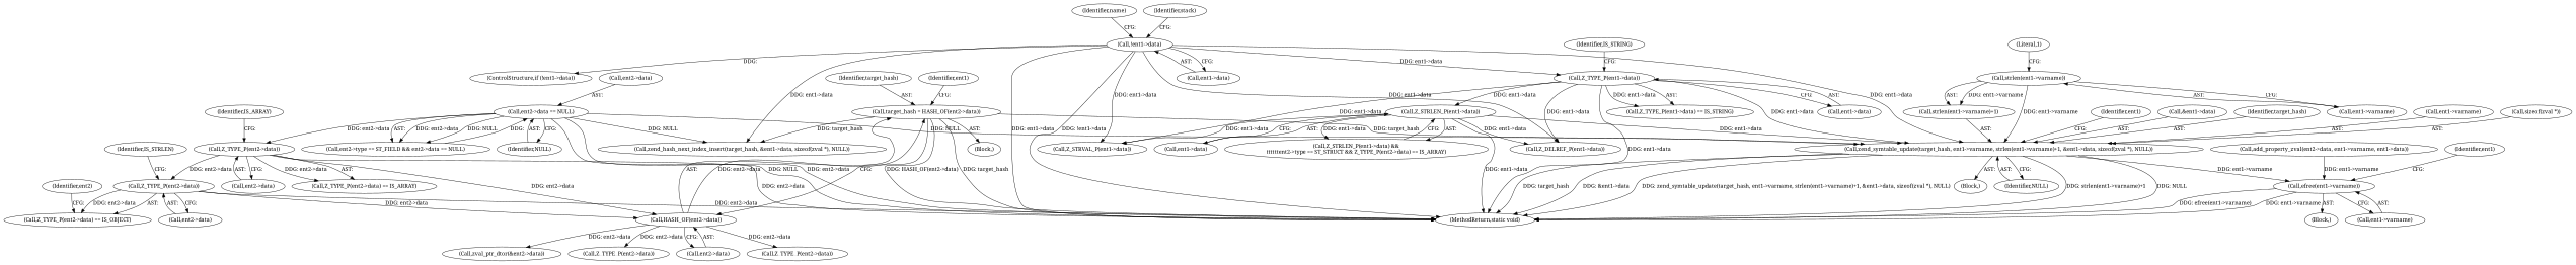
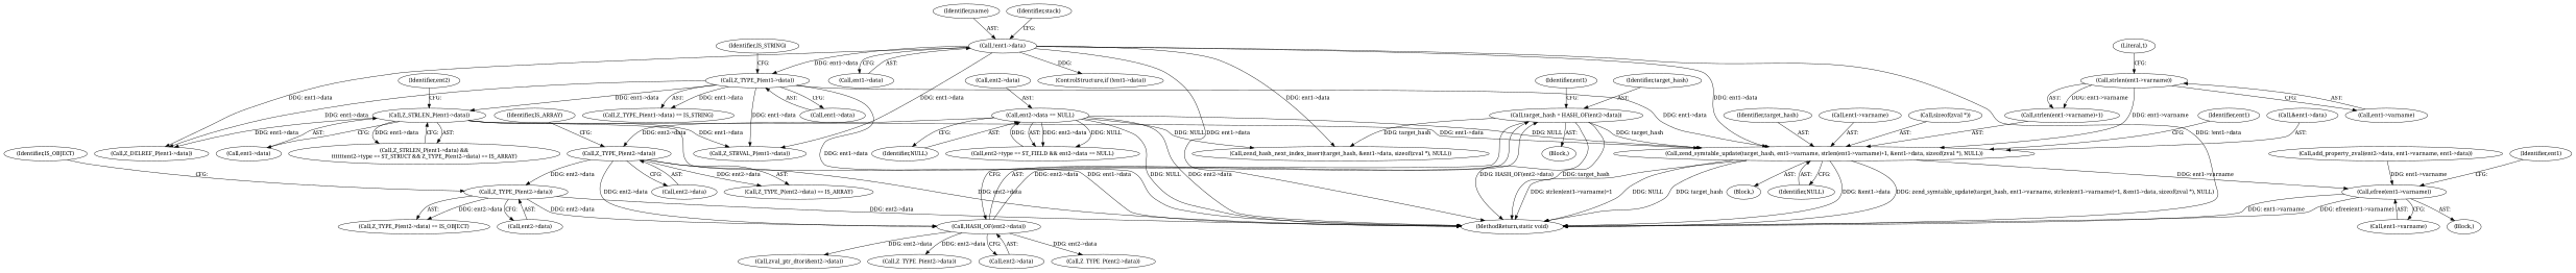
  digraph {
    fontname="Noto Serif"
    node [fontname="Noto Serif"]
    edge [fontname="Noto Serif"]
    n1 [label="(Call,zend_symtable_update(target_hash, ent1->varname, strlen(ent1->varname)+1, &ent1->data, sizeof(zval *), NULL))"]
    n2 [label="(Call,efree(ent1->varname))"]
    n3 [label="(MethodReturn,static void)"]
    n4 [label="(Block,)"]
    n5 [label="(Identifier,NULL)"]
    n6 [label="(Block,)"]
    n7 [label="(Call,ent1->varname)"]
    n8 [label="(Call,target_hash = HASH_OF(ent2->data))"]
    n9 [label="(Call,HASH_OF(ent2->data))"]
    n10 [label="(Block,)"]
    n11 [label="(Call,zend_hash_next_index_insert(target_hash, &ent1->data, sizeof(zval *), NULL))"]
    n12 [label="(Call,zval_ptr_dtor(&ent2->data))"]
    n13 [label="(Call,Z_TYPE_P(ent2->data))"]
    n14 [label="(Call,ent2->data)"]
    n15 [label="(Call,Z_TYPE_P(ent2->data))"]
    n16 [label="(Call,Z_TYPE_P(ent2->data))"]
    n17 [label="(Call,Z_TYPE_P(ent2->data) == IS_OBJECT)"]
    n18 [label="(Call,ent2->data)"]
    n19 [label="(Call,Z_TYPE_P(ent2->data))"]
    n20 [label="(Call,Z_TYPE_P(ent2->data) == IS_ARRAY)"]
    n21 [label="(Call,ent2->data)"]
    n22 [label="(Call,ent2->data == NULL)"]
    n23 [label="(Identifier,NULL)"]
    n24 [label="(Call,ent2->type == ST_FIELD && ent2->data == NULL)"]
    n25 [label="(Call,strlen(ent1->varname))"]
    n26 [label="(Call,strlen(ent1->varname)+1)"]
    n27 [label="(Call,ent1->varname)"]
    n28 [label="(Call,!ent1->data)"]
    n29 [label="(Call,Z_TYPE_P(ent1->data))"]
    n30 [label="(Call,ent1->data)"]
    n31 [label="(Call,Z_STRVAL_P(ent1->data))"]
    n32 [label="(Call,Z_DELREF_P(ent1->data))"]
    n33 [label="(ControlStructure,if (!ent1->data))"]
    n34 [label="(Call,Z_STRLEN_P(ent1->data))"]
    n35 [label="(Call,Z_TYPE_P(ent1->data) == IS_STRING)"]
    n36 [label="(Call,ent1->data)"]
    n37 [label="(Call,ent1->data)"]
    n38 [label="(Call,Z_STRLEN_P(ent1->data) &&\n\t\t\t\t\t\tent2->type == ST_STRUCT && Z_TYPE_P(ent2->data) == IS_ARRAY)"]
    n39 [label="(Identifier,target_hash)"]
    n40 [label="(Call,ent1->varname)"]
    n41 [label="(Identifier,ent1)"]
    n42 [label="(Identifier,name)"]
-   n43 [label="(Identifier,IS_STRLEN)"]
+   n43 [label="(Identifier,IS_OBJECT)"]
    n44 [label="(Identifier,IS_ARRAY)"]
    n45 [label="(Call,add_property_zval(ent2->data, ent1->varname, ent1->data))"]
    n46 [label="(Identifier,stack)"]
    n47 [label="(Call,ent2->data)"]
    n48 [label="(Call,sizeof(zval *))"]
    n49 [label="(Identifier,IS_STRING)"]
    n50 [label="(Identifier,ent2)"]
    n51 [label="(Literal,1)"]
    n52 [label="(Identifier,ent1)"]
    n53 [label="(Identifier,ent1)"]
    n54 [label="(Identifier,target_hash)"]
    n55 [label="(Call,&ent1->data)"]
    n1 -> n2 [label="DDG: ent1->varname"]
    n1 -> n3 [label="DDG: NULL"]
    n1 -> n3 [label="DDG: target_hash"]
    n1 -> n3 [label="DDG: &ent1->data"]
    n1 -> n3 [label="DDG: zend_symtable_update(target_hash, ent1->varname, strlen(ent1->varname)+1, &ent1->data, sizeof(zval *), NULL)"]
    n1 -> n3 [label="DDG: strlen(ent1->varname)+1"]
    n1 -> n4 [label="AST: "]
    n1 -> n5 [label="CFG: "]
    n2 -> n3 [label="DDG: efree(ent1->varname)"]
    n2 -> n3 [label="DDG: ent1->varname"]
    n2 -> n6 [label="AST: "]
    n2 -> n7 [label="CFG: "]
    n5 -> n1 [label="AST: "]
    n7 -> n2 [label="AST: "]
    n8 -> n1 [label="DDG: target_hash"]
    n8 -> n3 [label="DDG: target_hash"]
    n8 -> n3 [label="DDG: HASH_OF(ent2->data)"]
    n8 -> n9 [label="CFG: "]
    n8 -> n10 [label="AST: "]
    n8 -> n11 [label="DDG: target_hash"]
    n9 -> n8 [label="AST: "]
    n9 -> n8 [label="DDG: ent2->data"]
    n9 -> n12 [label="DDG: ent2->data"]
    n9 -> n13 [label="DDG: ent2->data"]
    n9 -> n14 [label="CFG: "]
    n9 -> n15 [label="DDG: ent2->data"]
    n14 -> n9 [label="AST: "]
    n16 -> n3 [label="DDG: ent2->data"]
    n16 -> n9 [label="DDG: ent2->data"]
    n16 -> n17 [label="AST: "]
    n16 -> n17 [label="DDG: ent2->data"]
    n16 -> n18 [label="CFG: "]
    n18 -> n16 [label="AST: "]
    n19 -> n3 [label="DDG: ent2->data"]
    n19 -> n9 [label="DDG: ent2->data"]
    n19 -> n16 [label="DDG: ent2->data"]
    n19 -> n20 [label="AST: "]
    n19 -> n20 [label="DDG: ent2->data"]
    n19 -> n21 [label="CFG: "]
    n21 -> n19 [label="AST: "]
    n22 -> n1 [label="DDG: NULL"]
    n22 -> n3 [label="DDG: ent2->data"]
    n22 -> n3 [label="DDG: NULL"]
    n22 -> n11 [label="DDG: NULL"]
    n22 -> n19 [label="DDG: ent2->data"]
    n22 -> n23 [label="CFG: "]
    n22 -> n24 [label="AST: "]
    n22 -> n24 [label="DDG: ent2->data"]
    n22 -> n24 [label="DDG: NULL"]
    n23 -> n22 [label="AST: "]
    n24 -> n22 [label="DDG: "]
    n25 -> n1 [label="DDG: ent1->varname"]
    n25 -> n26 [label="AST: "]
    n25 -> n26 [label="DDG: ent1->varname"]
    n25 -> n27 [label="CFG: "]
    n26 -> n1 [label="AST: "]
    n27 -> n25 [label="AST: "]
    n28 -> n1 [label="DDG: ent1->data"]
    n28 -> n3 [label="DDG: ent1->data"]
    n28 -> n3 [label="DDG: !ent1->data"]
    n28 -> n11 [label="DDG: ent1->data"]
    n28 -> n29 [label="DDG: ent1->data"]
    n28 -> n30 [label="CFG: "]
    n28 -> n31 [label="DDG: ent1->data"]
    n28 -> n32 [label="DDG: ent1->data"]
    n28 -> n33 [label="DDG: "]
    n29 -> n1 [label="DDG: ent1->data"]
    n29 -> n3 [label="DDG: ent1->data"]
    n29 -> n31 [label="DDG: ent1->data"]
    n29 -> n32 [label="DDG: ent1->data"]
    n29 -> n34 [label="DDG: ent1->data"]
    n29 -> n35 [label="AST: "]
    n29 -> n35 [label="DDG: ent1->data"]
    n29 -> n36 [label="CFG: "]
    n30 -> n28 [label="AST: "]
    n34 -> n1 [label="DDG: ent1->data"]
    n34 -> n3 [label="DDG: ent1->data"]
    n34 -> n31 [label="DDG: ent1->data"]
    n34 -> n32 [label="DDG: ent1->data"]
    n34 -> n37 [label="CFG: "]
    n34 -> n38 [label="AST: "]
    n34 -> n38 [label="DDG: ent1->data"]
    n36 -> n29 [label="AST: "]
    n37 -> n34 [label="AST: "]
    n38 -> n34 [label="CFG: "]
    n39 -> n1 [label="AST: "]
    n40 -> n1 [label="AST: "]
    n41 -> n8 [label="CFG: "]
-   n42 -> n28 [label="CFG: "]
+   n42 -> n28 [label="AST: "]
    n43 -> n16 [label="CFG: "]
    n44 -> n19 [label="CFG: "]
    n45 -> n2 [label="DDG: ent1->varname"]
    n46 -> n28 [label="CFG: "]
    n47 -> n22 [label="AST: "]
    n48 -> n1 [label="AST: "]
    n49 -> n29 [label="CFG: "]
-   n50 -> n17 [label="CFG: "]
+   n50 -> n34 [label="CFG: "]
    n51 -> n25 [label="CFG: "]
    n52 -> n2 [label="CFG: "]
    n53 -> n1 [label="CFG: "]
    n54 -> n8 [label="AST: "]
    n55 -> n1 [label="AST: "]
  }
